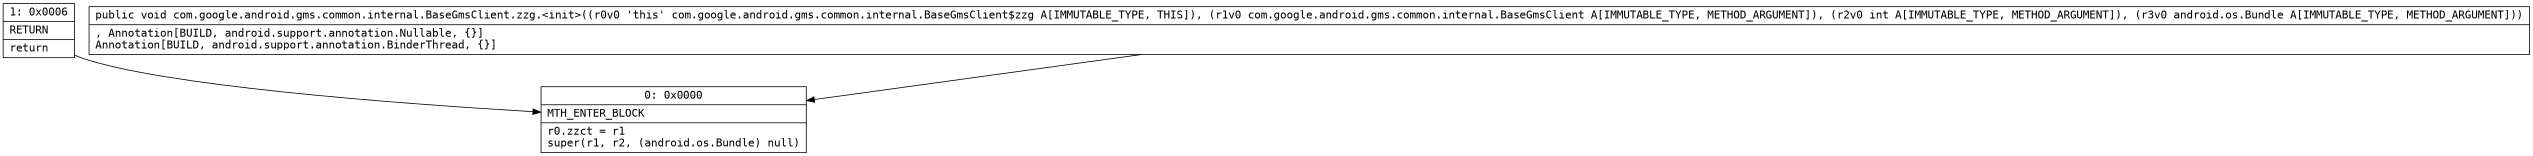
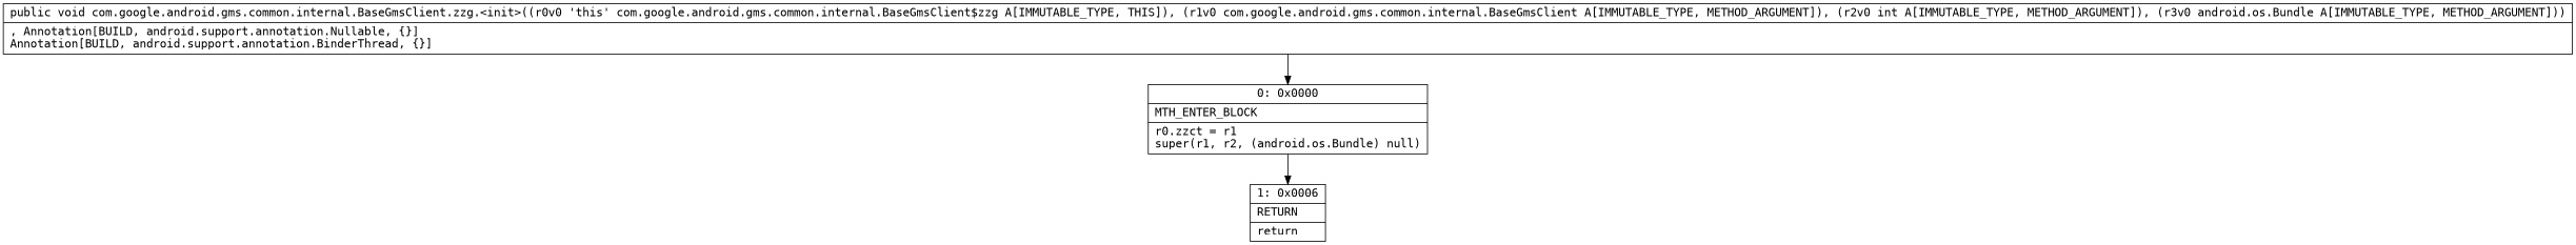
  digraph {
    fontname="DejaVu Sans Mono"
    node [shape=record fontname="DejaVu Sans Mono"]
    edge [fontname="DejaVu Sans Mono"]
    n1 [label="{0\:\ 0x0000|MTH_ENTER_BLOCK\l|r0.zzct = r1\lsuper(r1, r2, (android.os.Bundle) null)\l}"]
    n2 [label="{1\:\ 0x0006|RETURN\l|return\l}"]
    n3 [label="{public void com.google.android.gms.common.internal.BaseGmsClient.zzg.\<init\>((r0v0 'this' com.google.android.gms.common.internal.BaseGmsClient$zzg A[IMMUTABLE_TYPE, THIS]), (r1v0 com.google.android.gms.common.internal.BaseGmsClient A[IMMUTABLE_TYPE, METHOD_ARGUMENT]), (r2v0 int A[IMMUTABLE_TYPE, METHOD_ARGUMENT]), (r3v0 android.os.Bundle A[IMMUTABLE_TYPE, METHOD_ARGUMENT]))  | , Annotation[BUILD, android.support.annotation.Nullable, \{\}]\lAnnotation[BUILD, android.support.annotation.BinderThread, \{\}]\l}"]
-   n2 -> n1
+   n1 -> n2
    n3 -> n1
  }
